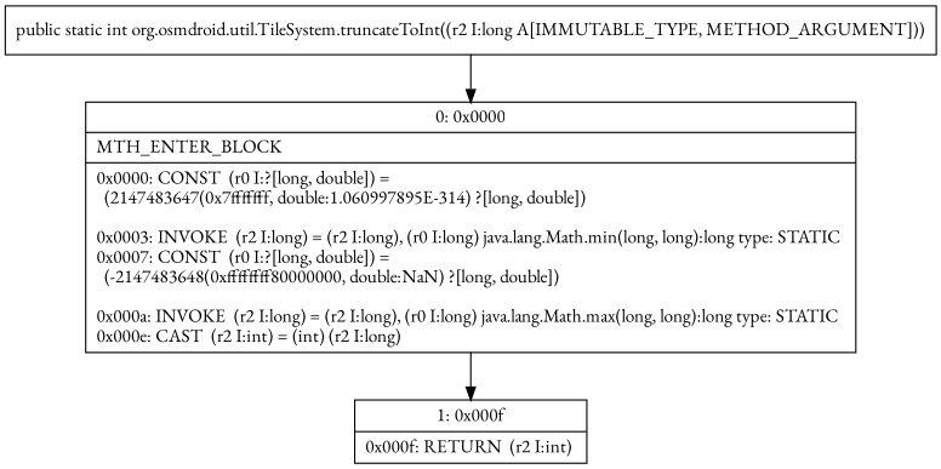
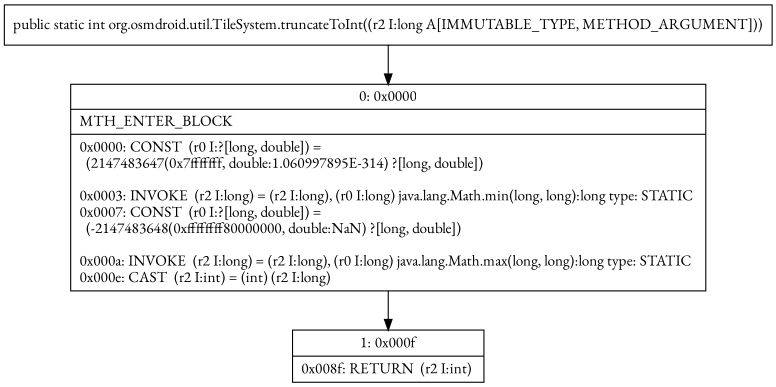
  digraph {
    fontname="EB Garamond"
    node [shape=record fontname="EB Garamond"]
    edge [fontname="EB Garamond"]
    n1 [label="{0\:\ 0x0000|MTH_ENTER_BLOCK\l|0x0000: CONST  (r0 I:?[long, double]) = \l  (2147483647(0x7fffffff, double:1.060997895E\-314) ?[long, double])\l \l0x0003: INVOKE  (r2 I:long) = (r2 I:long), (r0 I:long) java.lang.Math.min(long, long):long type: STATIC \l0x0007: CONST  (r0 I:?[long, double]) = \l  (\-2147483648(0xffffffff80000000, double:NaN) ?[long, double])\l \l0x000a: INVOKE  (r2 I:long) = (r2 I:long), (r0 I:long) java.lang.Math.max(long, long):long type: STATIC \l0x000e: CAST  (r2 I:int) = (int) (r2 I:long) \l}"]
-   n2 [label="{1\:\ 0x000f|0x000f: RETURN  (r2 I:int) \l}"]
+   n2 [label="{1\:\ 0x000f|0x008f: RETURN  (r2 I:int) \l}"]
    n3 [label="{public static int org.osmdroid.util.TileSystem.truncateToInt((r2 I:long A[IMMUTABLE_TYPE, METHOD_ARGUMENT])) }"]
    n1 -> n2
    n3 -> n1
  }
